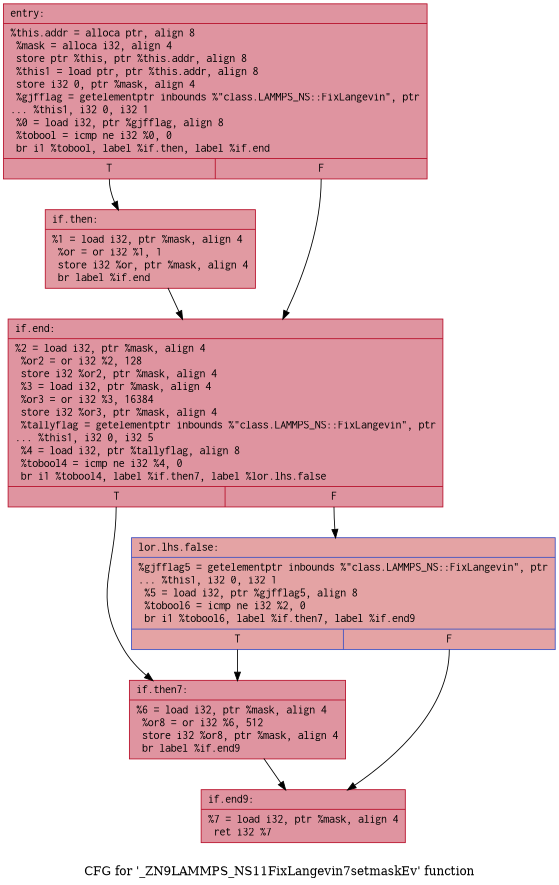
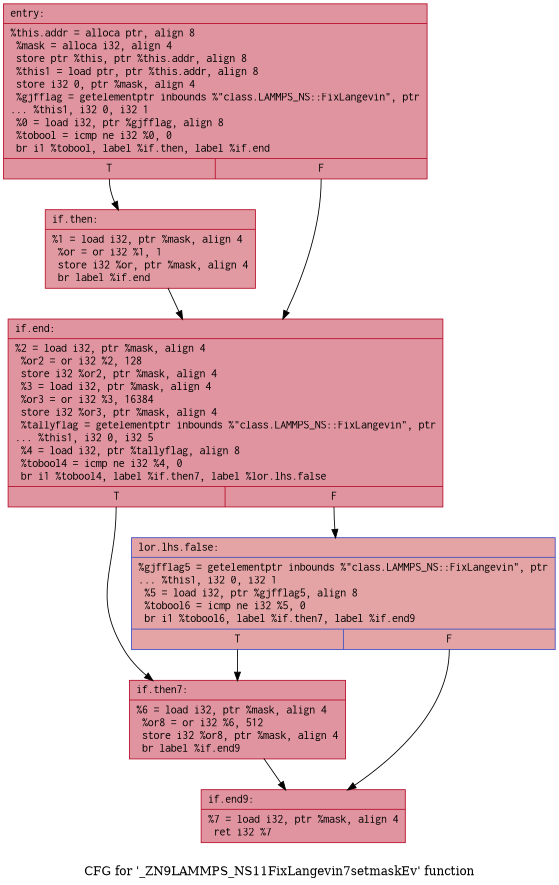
  digraph {
    label="CFG for '_ZN9LAMMPS_NS11FixLangevin7setmaskEv' function"
    node [color="#b70d28ff" fillcolor="#b70d2870" fontname=Courier shape=record style=filled]
    edge [tailport=s0]
    n1 [label="{entry:\l|  %this.addr = alloca ptr, align 8\l  %mask = alloca i32, align 4\l  store ptr %this, ptr %this.addr, align 8\l  %this1 = load ptr, ptr %this.addr, align 8\l  store i32 0, ptr %mask, align 4\l  %gjfflag = getelementptr inbounds %\"class.LAMMPS_NS::FixLangevin\", ptr\l... %this1, i32 0, i32 1\l  %0 = load i32, ptr %gjfflag, align 8\l  %tobool = icmp ne i32 %0, 0\l  br i1 %tobool, label %if.then, label %if.end\l|{<s0>T|<s1>F}}"]
    n2 [fillcolor="#bb1b2c70" label="{if.then:\l|  %1 = load i32, ptr %mask, align 4\l  %or = or i32 %1, 1\l  store i32 %or, ptr %mask, align 4\l  br label %if.end\l}"]
    n3 [label="{if.end:\l|  %2 = load i32, ptr %mask, align 4\l  %or2 = or i32 %2, 128\l  store i32 %or2, ptr %mask, align 4\l  %3 = load i32, ptr %mask, align 4\l  %or3 = or i32 %3, 16384\l  store i32 %or3, ptr %mask, align 4\l  %tallyflag = getelementptr inbounds %\"class.LAMMPS_NS::FixLangevin\", ptr\l... %this1, i32 0, i32 5\l  %4 = load i32, ptr %tallyflag, align 8\l  %tobool4 = icmp ne i32 %4, 0\l  br i1 %tobool4, label %if.then7, label %lor.lhs.false\l|{<s0>T|<s1>F}}"]
    n4 [label="{if.then7:\l|  %6 = load i32, ptr %mask, align 4\l  %or8 = or i32 %6, 512\l  store i32 %or8, ptr %mask, align 4\l  br label %if.end9\l}"]
-   n5 [color="#3d50c3ff" fillcolor="#c32e3170" label="{lor.lhs.false:\l|  %gjfflag5 = getelementptr inbounds %\"class.LAMMPS_NS::FixLangevin\", ptr\l... %this1, i32 0, i32 1\l  %5 = load i32, ptr %gjfflag5, align 8\l  %tobool6 = icmp ne i32 %2, 0\l  br i1 %tobool6, label %if.then7, label %if.end9\l|{<s0>T|<s1>F}}"]
+   n5 [color="#3d50c3ff" fillcolor="#c32e3170" label="{lor.lhs.false:\l|  %gjfflag5 = getelementptr inbounds %\"class.LAMMPS_NS::FixLangevin\", ptr\l... %this1, i32 0, i32 1\l  %5 = load i32, ptr %gjfflag5, align 8\l  %tobool6 = icmp ne i32 %5, 0\l  br i1 %tobool6, label %if.then7, label %if.end9\l|{<s0>T|<s1>F}}"]
    n6 [label="{if.end9:\l|  %7 = load i32, ptr %mask, align 4\l  ret i32 %7\l}"]
    n1 -> n2
    n1 -> n3 [tailport=s1]
    n2 -> n3 [tailport=""]
    n3 -> n4
    n3 -> n5 [tailport=s1]
    n4 -> n6 [tailport=""]
    n5 -> n4
    n5 -> n6 [tailport=s1]
  }
